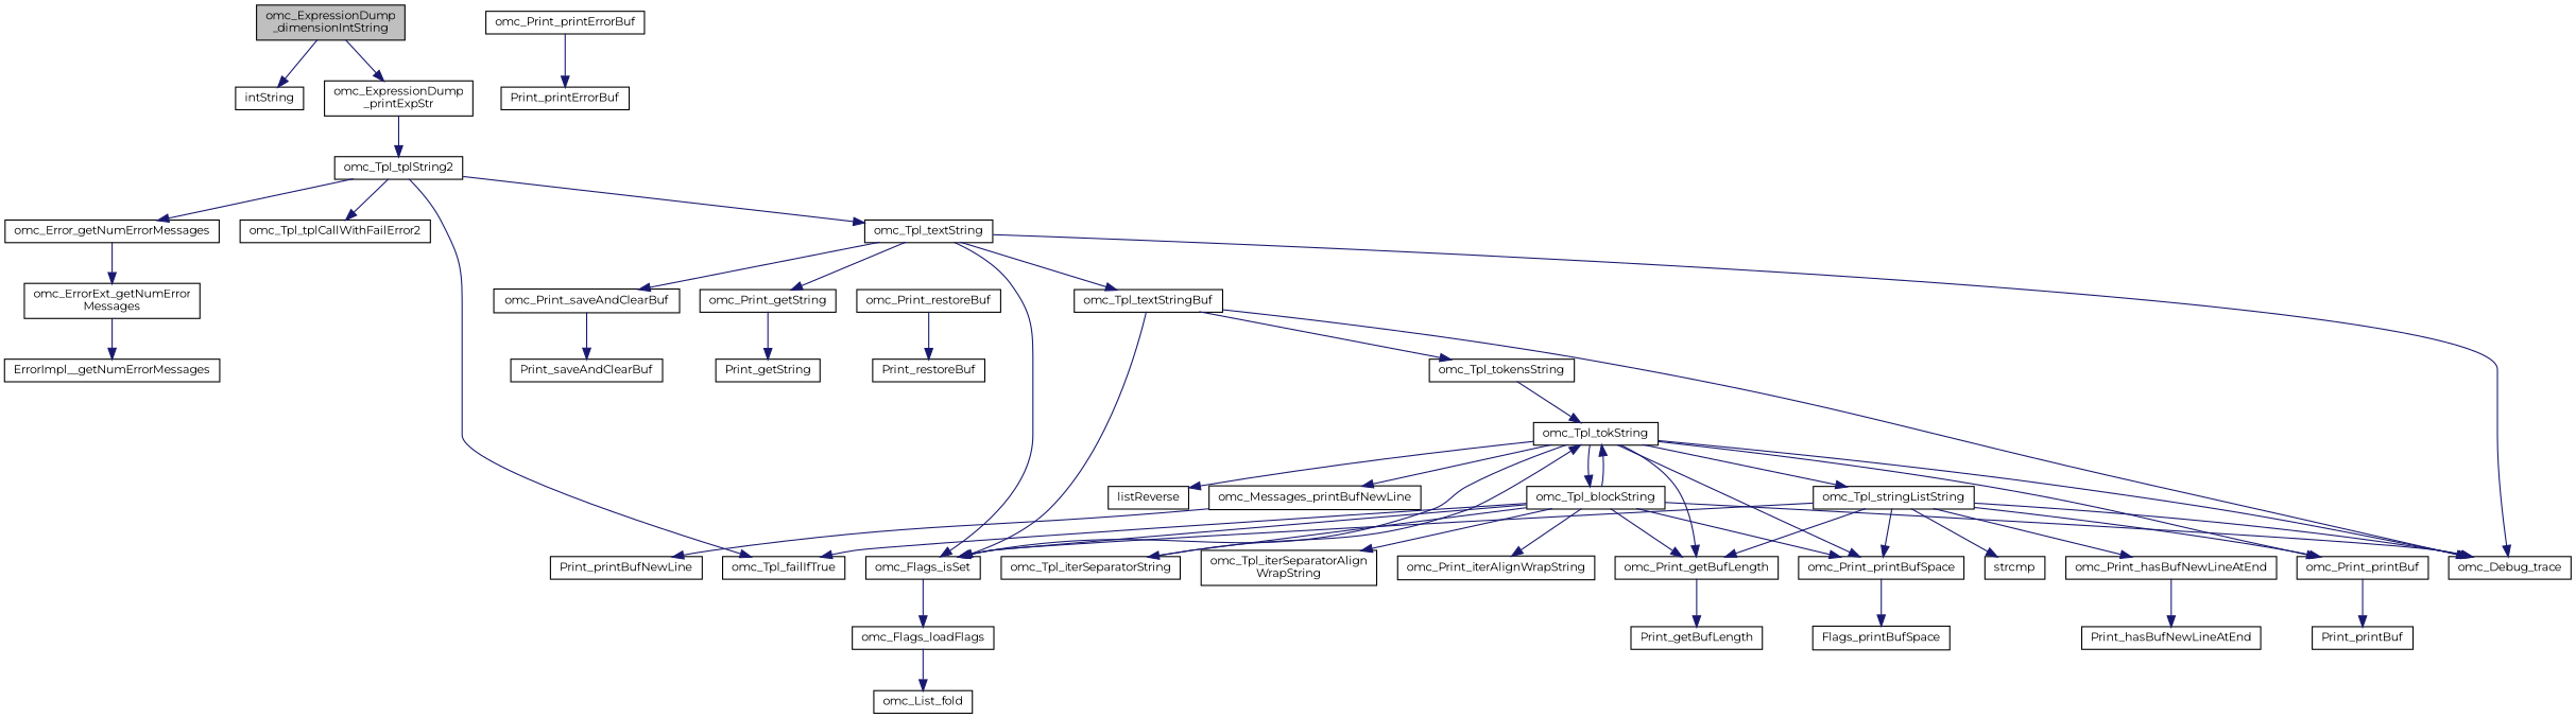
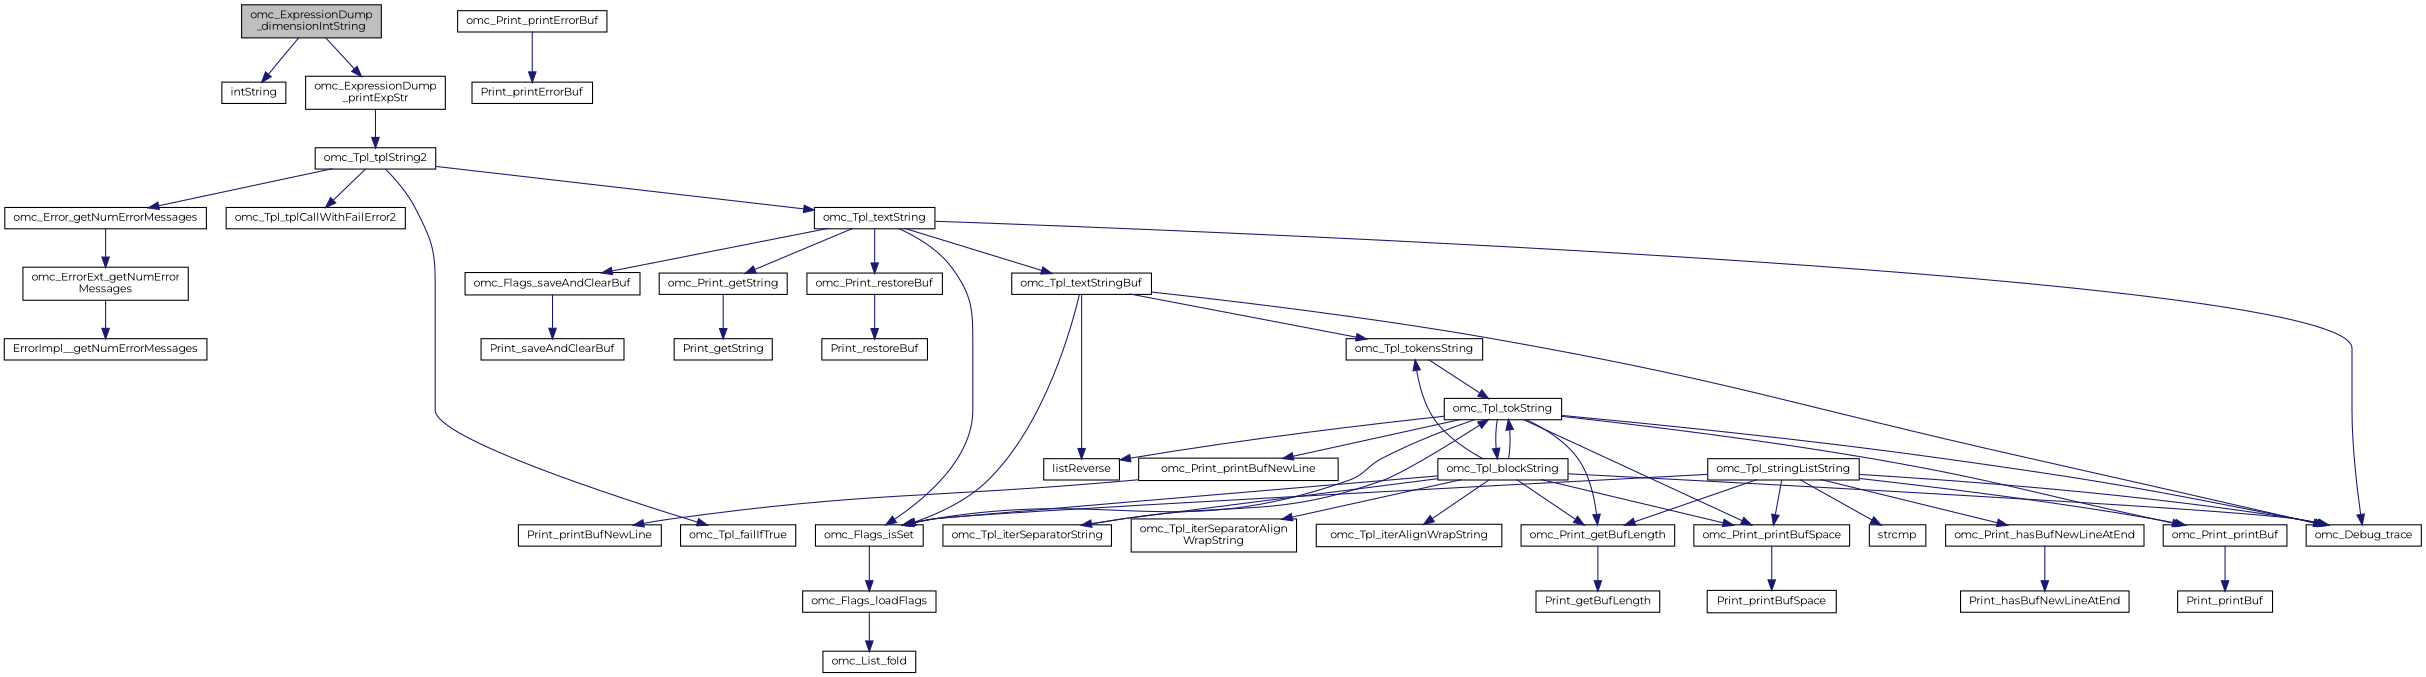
  digraph {
    fontname=Montserrat
    rankdir=TB
    node [color=black fillcolor=white fontname=Montserrat fontsize=10 shape=record style=filled]
    edge [color=midnightblue fontname=Montserrat fontsize=10 labelfontname=Helvetica labelfontsize=10 style=solid]
    n1 [fillcolor=grey75 fontcolor=black height=0.2 label="omc_ExpressionDump\l_dimensionIntString" width=0.4]
    n2 [height=0.2 label=intString width=0.4]
    n3 [height=0.2 label="omc_ExpressionDump\l_printExpStr" width=0.4]
    n4 [height=0.2 label=omc_Tpl_tplString2 width=0.4]
    n5 [height=0.2 label=omc_Error_getNumErrorMessages width=0.4]
    n6 [height=0.2 label=omc_Tpl_tplCallWithFailError2 width=0.4]
    n7 [height=0.2 label=omc_Tpl_failIfTrue width=0.4]
    n8 [height=0.2 label=omc_Tpl_textString width=0.4]
    n9 [height=0.2 label="omc_ErrorExt_getNumError\lMessages" width=0.4]
-   n10 [height=0.2 label=omc_Print_saveAndClearBuf width=0.4]
+   n10 [height=0.2 label=omc_Flags_saveAndClearBuf width=0.4]
    n11 [height=0.2 label=omc_Tpl_textStringBuf width=0.4]
    n12 [height=0.2 label=omc_Flags_isSet width=0.4]
    n13 [height=0.2 label=omc_Debug_trace width=0.4]
    n14 [height=0.2 label=omc_Print_getString width=0.4]
    n15 [height=0.2 label=omc_Print_restoreBuf width=0.4]
    n16 [height=0.2 label=ErrorImpl__getNumErrorMessages width=0.4]
    n17 [height=0.2 label=Print_saveAndClearBuf width=0.4]
    n18 [height=0.2 label=omc_Tpl_tokensString width=0.4]
    n19 [height=0.2 label=listReverse width=0.4]
    n20 [height=0.2 label=omc_Flags_loadFlags width=0.4]
    n21 [height=0.2 label=Print_getString width=0.4]
    n22 [height=0.2 label=Print_restoreBuf width=0.4]
    n23 [height=0.2 label=omc_Tpl_tokString width=0.4]
-   n24 [height=0.2 label=omc_Messages_printBufNewLine width=0.4]
+   n24 [height=0.2 label=omc_Print_printBufNewLine width=0.4]
    n25 [height=0.2 label=omc_Print_getBufLength width=0.4]
    n26 [height=0.2 label=omc_Print_printBufSpace width=0.4]
    n27 [height=0.2 label=omc_Print_printBuf width=0.4]
    n28 [height=0.2 label=omc_Tpl_stringListString width=0.4]
    n29 [height=0.2 label=omc_Tpl_blockString width=0.4]
    n30 [height=0.2 label=Print_printBufNewLine width=0.4]
    n31 [height=0.2 label=Print_getBufLength width=0.4]
-   n32 [height=0.2 label=Flags_printBufSpace width=0.4]
+   n32 [height=0.2 label=Print_printBufSpace width=0.4]
    n33 [height=0.2 label=Print_printBuf width=0.4]
    n34 [height=0.2 label=strcmp width=0.4]
    n35 [height=0.2 label=omc_Print_hasBufNewLineAtEnd width=0.4]
    n36 [height=0.2 label=omc_Tpl_iterSeparatorString width=0.4]
    n37 [height=0.2 label="omc_Tpl_iterSeparatorAlign\lWrapString" width=0.4]
-   n38 [height=0.2 label=omc_Print_iterAlignWrapString width=0.4]
+   n38 [height=0.2 label=omc_Tpl_iterAlignWrapString width=0.4]
    n39 [height=0.2 label=Print_hasBufNewLineAtEnd width=0.4]
    n40 [height=0.2 label=omc_List_fold width=0.4]
    n41 [height=0.2 label=omc_Print_printErrorBuf width=0.4]
    n42 [height=0.2 label=Print_printErrorBuf width=0.4]
    n1 -> n2
    n1 -> n3
    n3 -> n4
    n4 -> n5
    n4 -> n6
    n4 -> n7
    n4 -> n8
    n5 -> n9
    n8 -> n10
    n8 -> n11
    n8 -> n12
    n8 -> n13
    n8 -> n14
+   n8 -> n15
    n9 -> n16
    n10 -> n17
    n11 -> n12
    n11 -> n13
    n11 -> n18
+   n11 -> n19
    n12 -> n20
    n14 -> n21
    n15 -> n22
    n18 -> n23
    n20 -> n40
    n23 -> n12
    n23 -> n13
    n23 -> n19
    n23 -> n24
    n23 -> n25
    n23 -> n26
    n23 -> n27
-   n23 -> n28
    n23 -> n29
    n24 -> n30
    n25 -> n31
    n26 -> n32
    n27 -> n33
    n28 -> n12
    n28 -> n13
    n28 -> n25
    n28 -> n26
    n28 -> n27
    n28 -> n34
    n28 -> n35
    n29 -> n12
    n29 -> n13
-   n29 -> n7
+   n29 -> n18
    n29 -> n23
    n29 -> n25
    n29 -> n26
    n29 -> n36
    n29 -> n37
    n29 -> n38
    n35 -> n39
    n36 -> n23
    n41 -> n42
  }
